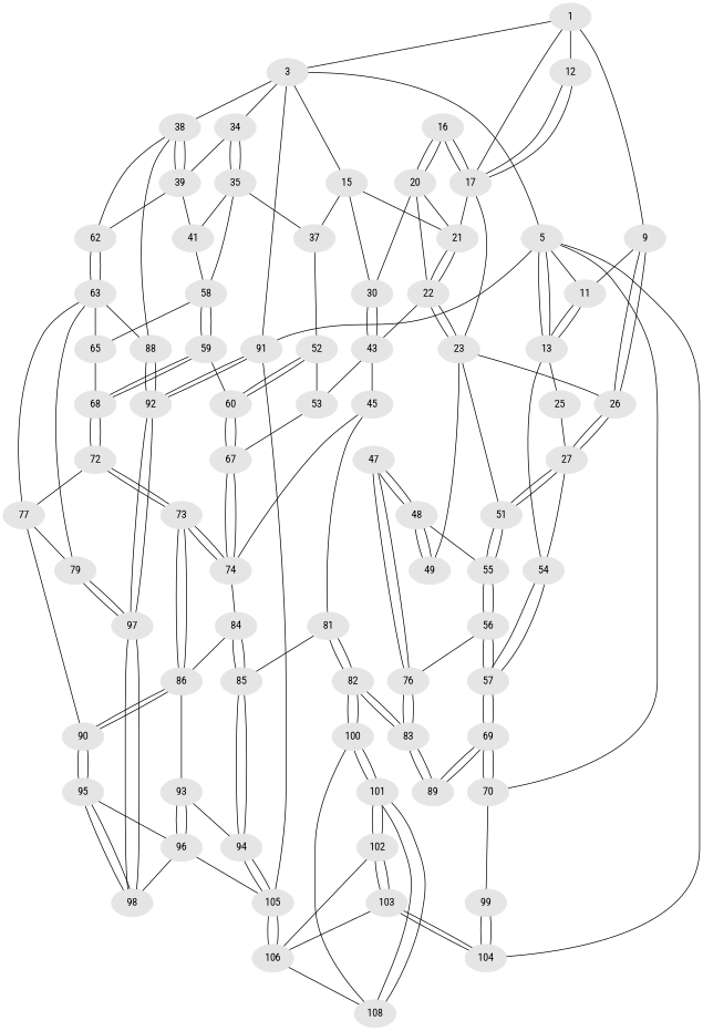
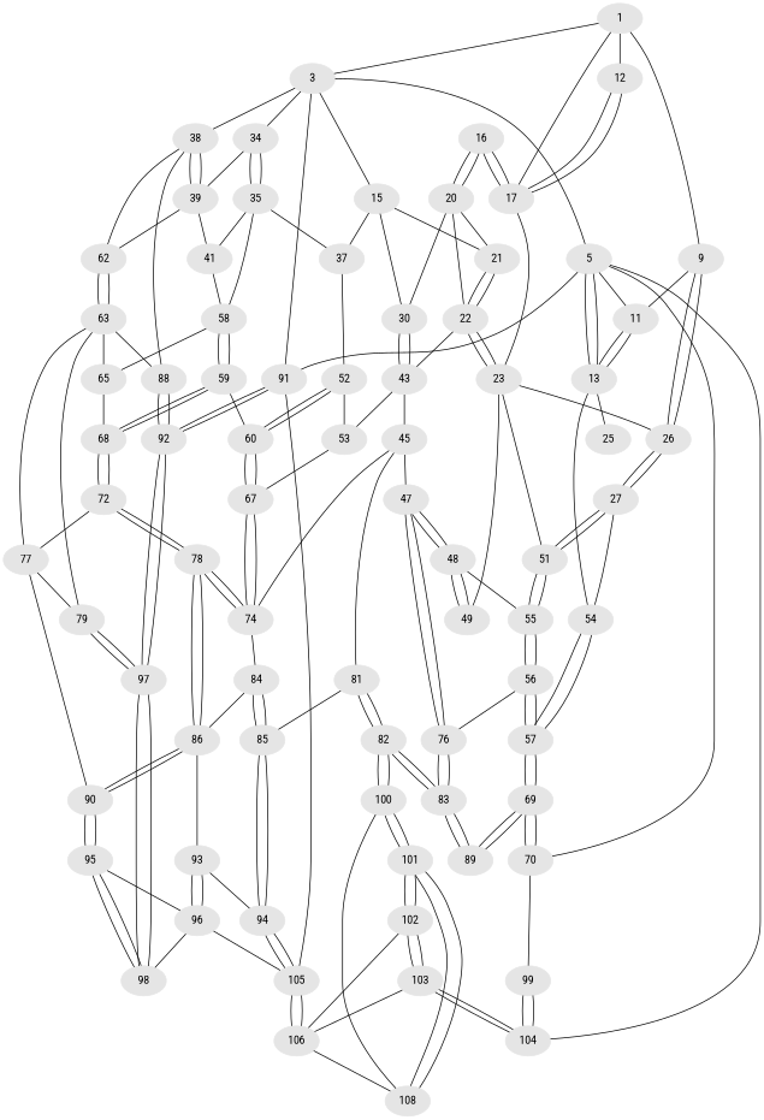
  graph {
    fontname="Roboto Condensed"
    node [color=gray90 fontname="Roboto Condensed" style=filled]
    edge [fontname="Roboto Condensed"]
    1 [super="+2+7"]
    3 [super="+14+4"]
    9 [super="+10"]
    12
    17 [super="+18"]
    5 [super="+6+71"]
    15 [super="+29"]
    34
    38 [super="+66"]
    91
    11
    26
    21
    23 [super="+32"]
    13 [super="+24"]
    70
    104
    30
    37
    35 [super="+36"]
    39 [super="+40"]
    62
    88
    92
    105 [super="+110"]
    25
    54
    99
    27 [super="+28"]
    57
    16
    20 [super="+31"]
    43 [super="+44"]
    52
    22 [super="+42"]
    49
    51
    45 [super="+46"]
    53
    55
    41
    58 [super="+61"]
    59
    65
    60
    63 [super="+64+78"]
    47
    74 [super="+75"]
    81
    67
    48
    76
    84
    82
    85
    83
    56
    69
    89
    68
    72
    77 [super="+80"]
    79
    90
    97
-   73
+   73 [label=78]
    86 [super="+87"]
    93
    95
    98
    100
    94
    101
    108
    96 [super="+109"]
    106 [super="+112+107"]
    102
    103
    1 -- 3
    1 -- 9
    1 -- 12 [weight=2]
    1 -- 17
    3 -- 5
    3 -- 15
    3 -- 34
    3 -- 38
    3 -- 91
    9 -- 11
    9 -- 26
    9 -- 26
    12 -- 17
    12 -- 17
-   17 -- 21
    17 -- 23
    5 -- 91
    5 -- 11
    5 -- 13
    5 -- 13
    5 -- 70
    5 -- 104
    15 -- 21
    15 -- 30
    15 -- 37
    34 -- 35
    34 -- 35
    34 -- 39
    38 -- 39
    38 -- 39
    38 -- 62
    38 -- 88
    91 -- 92
    91 -- 92
    91 -- 105
    11 -- 13
    11 -- 13
    26 -- 27
    26 -- 27
    21 -- 22
    21 -- 22
    23 -- 26
    23 -- 49 [weight=2]
    23 -- 51
    13 -- 25
    13 -- 54
    70 -- 99
    30 -- 43
    30 -- 43
    37 -- 52
    35 -- 37
    35 -- 41
    35 -- 58
    39 -- 62
    39 -- 41
    62 -- 63
    62 -- 63
    88 -- 92
    88 -- 92
    92 -- 97
    92 -- 97
    105 -- 106 [weight=2]
    105 -- 106
-   25 -- 27
    54 -- 57
    54 -- 57
    99 -- 104
    99 -- 104
    27 -- 54
    27 -- 51
    27 -- 51
    57 -- 69
    57 -- 69
    16 -- 17
    16 -- 17
    16 -- 20
    16 -- 20
    20 -- 21
    20 -- 30
    20 -- 22
    43 -- 45
    43 -- 53
    52 -- 53
    52 -- 60
    52 -- 60
    22 -- 23
    22 -- 23
    22 -- 43
    51 -- 55
    51 -- 55
+   45 -- 47
    45 -- 74
    45 -- 81
    53 -- 67
    55 -- 56
    55 -- 56
    41 -- 58
    58 -- 59
    58 -- 59
    58 -- 65
    59 -- 60
    59 -- 68
    59 -- 68
    65 -- 68
    60 -- 67
    60 -- 67
    63 -- 88
    63 -- 65
    63 -- 77
    63 -- 79
    47 -- 48
    47 -- 48
    47 -- 76
    47 -- 76
    74 -- 84
    81 -- 82
    81 -- 82
    81 -- 85
    67 -- 74
    67 -- 74
    48 -- 49
    48 -- 49
    48 -- 55
    76 -- 83
    76 -- 83
    84 -- 85
    84 -- 85
    84 -- 86
    82 -- 83
    82 -- 83
    82 -- 100
    82 -- 100
    85 -- 94
    85 -- 94
    83 -- 89
    83 -- 89
    56 -- 57
    56 -- 57
    56 -- 76
    69 -- 70
    69 -- 70
    69 -- 89
    69 -- 89
    68 -- 72
    68 -- 72
    72 -- 77
    72 -- 73
    72 -- 73
    77 -- 79
    77 -- 90
    79 -- 97
    79 -- 97
    90 -- 95
    90 -- 95
    97 -- 98
    97 -- 98
    73 -- 74
    73 -- 74
    73 -- 86
    73 -- 86
    86 -- 90
    86 -- 90
    86 -- 93
    93 -- 94
    93 -- 96
    93 -- 96
    95 -- 98
    95 -- 98
    95 -- 96
    100 -- 101
    100 -- 101
    100 -- 108
    94 -- 105
    94 -- 105
    101 -- 108
    101 -- 108
    101 -- 102
    101 -- 102
    96 -- 105
    96 -- 98
    106 -- 108
    102 -- 106
    102 -- 103
    102 -- 103
    103 -- 104
    103 -- 104
    103 -- 106
  }
